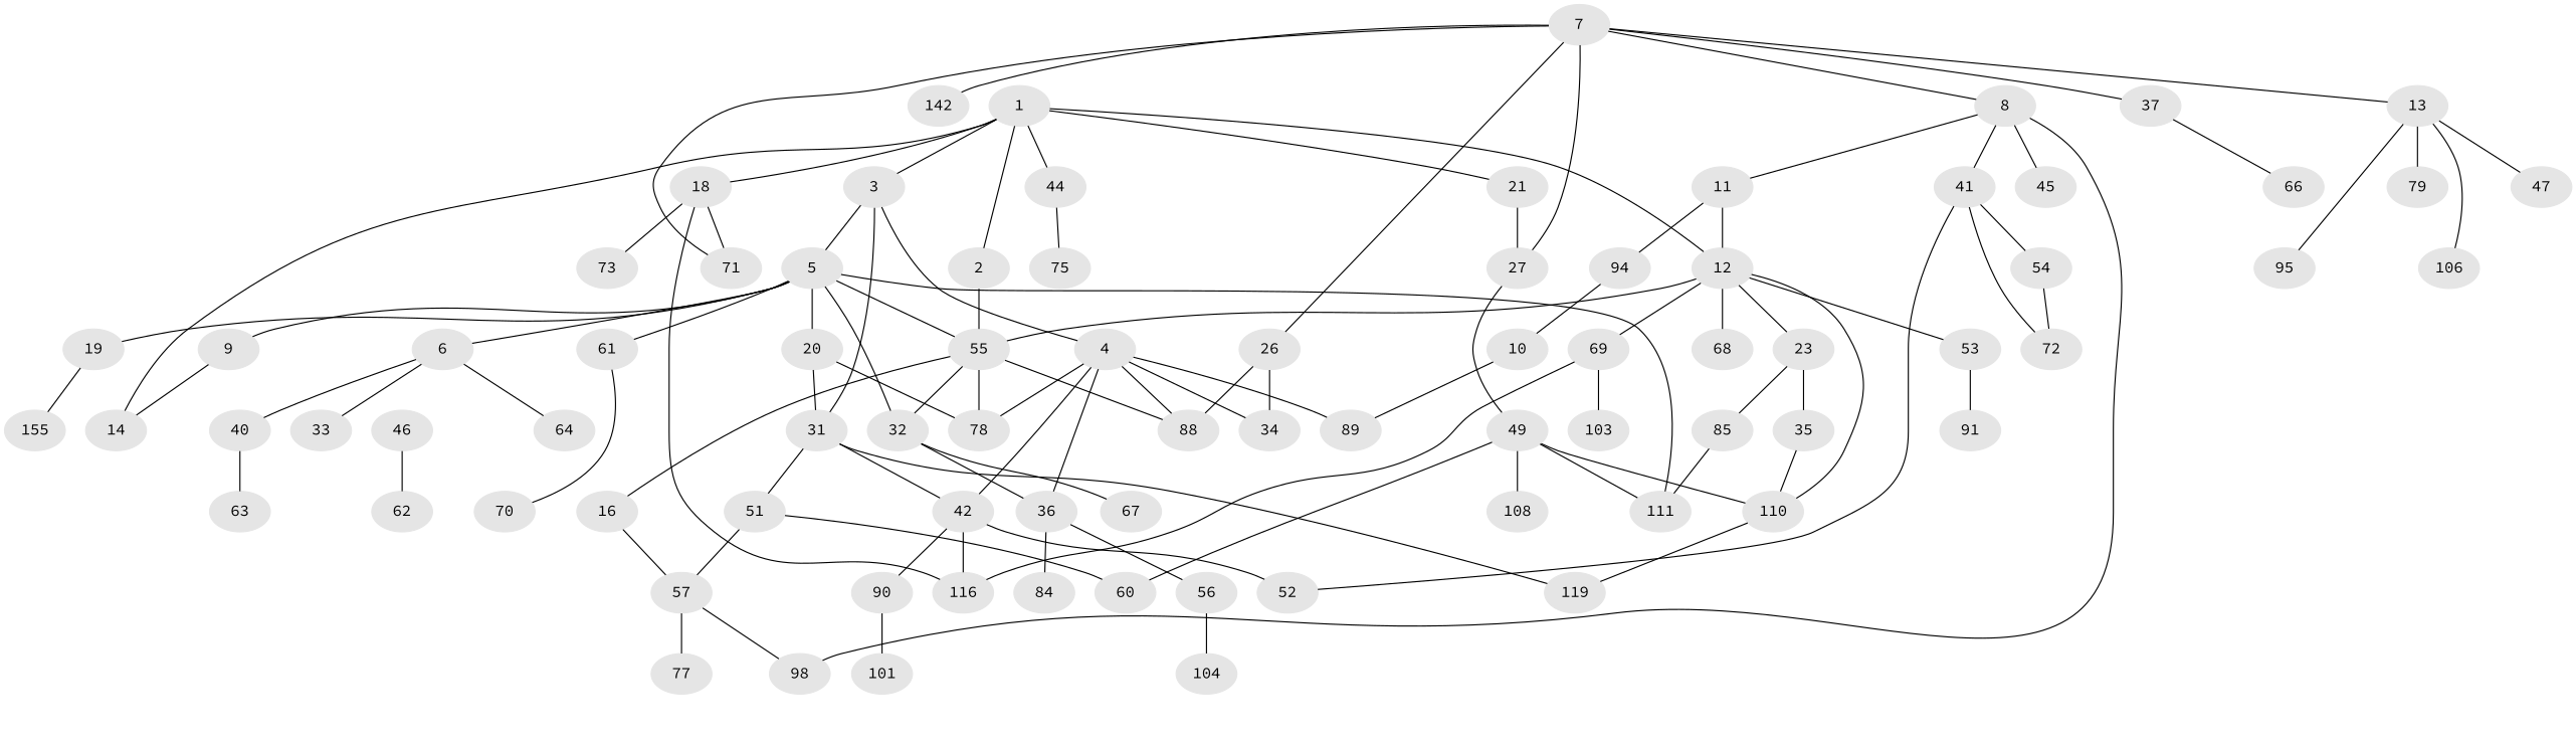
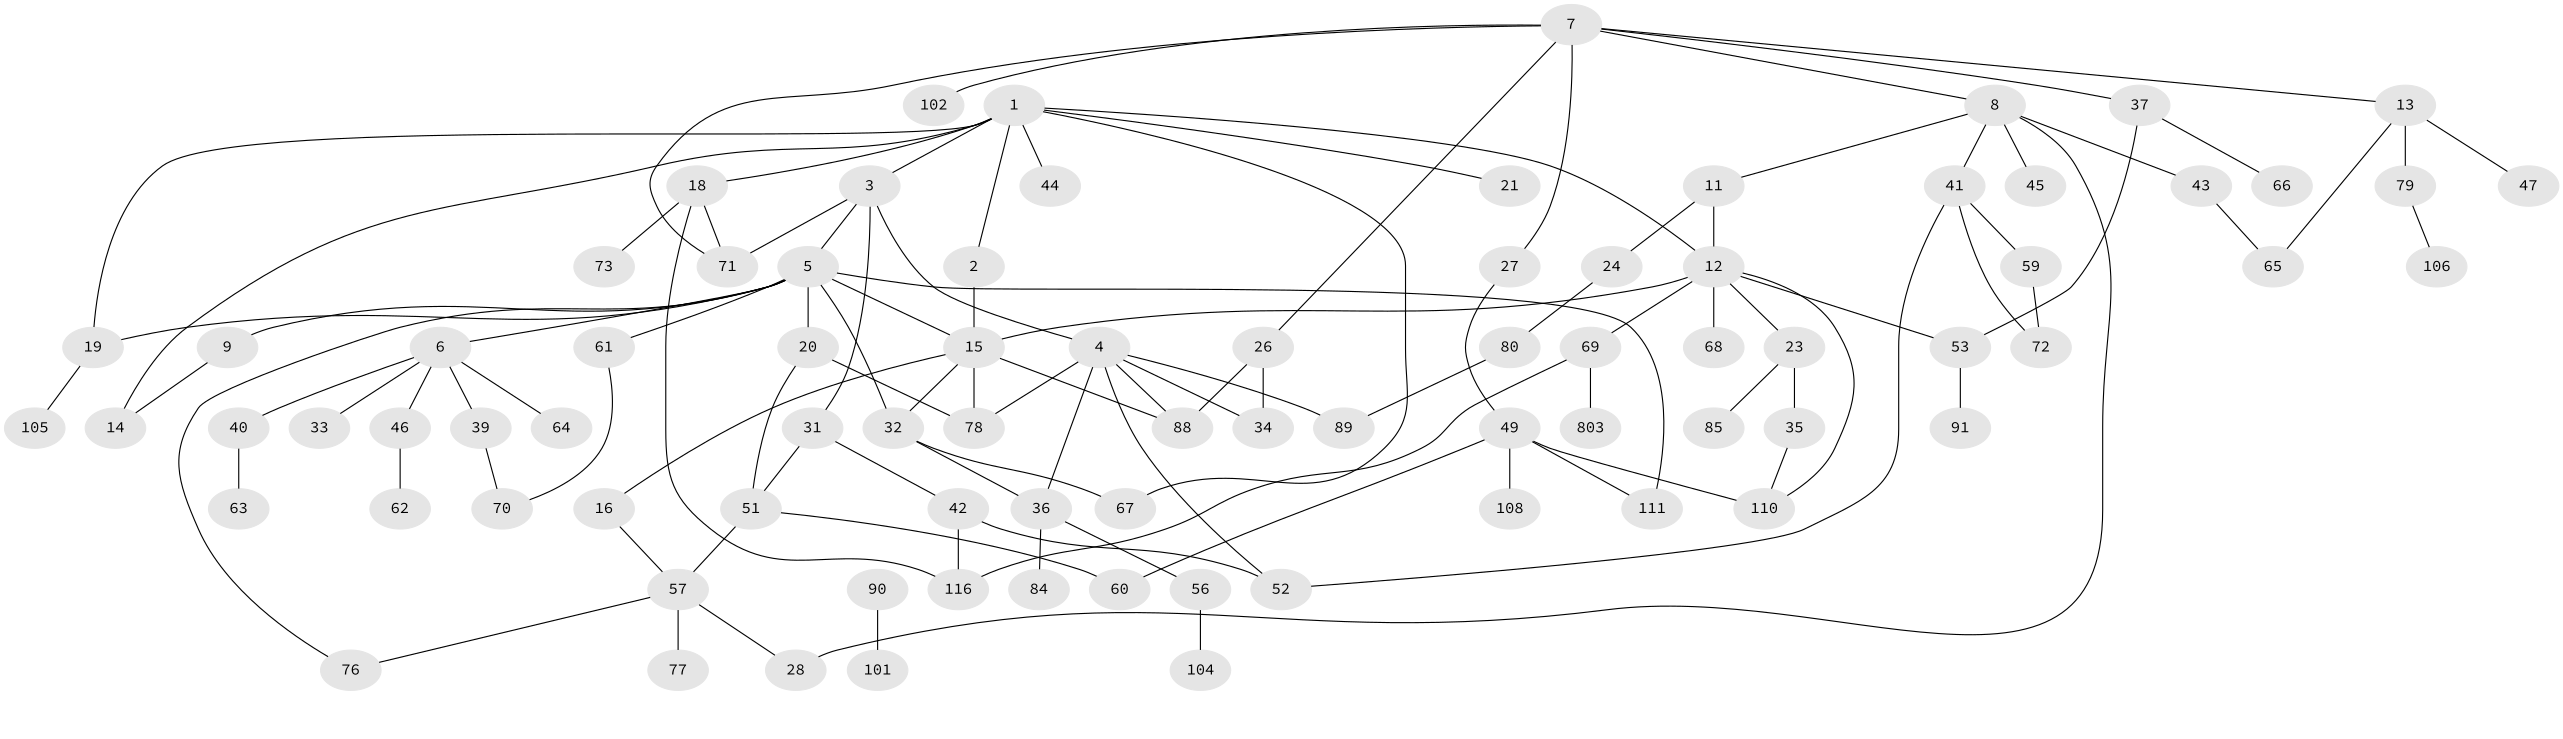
  graph {
    fontname="Source Code Pro"
    node [color=gray90 fontname="Source Code Pro" style=filled]
    edge [fontname="Source Code Pro"]
    1 [super="+38"]
    2
    3 [super="+48"]
    12 [super="+29"]
    14
    18
    19 [super="+114"]
    21 [super="+96"]
    44 [super="+86"]
    67
-   15 [super="+97" label=55]
+   15 [super="+97"]
    4 [super="+17"]
    5 [super="+25"]
    31 [super="+54"]
    71 [super="+113"]
    23 [super="+81"]
    53 [super="+100"]
    68
    69 [super="+95"]
    110 [super="+118"]
    n21 [label=73]
    116 [super="+117"]
-   105 [label=155]
+   105
    27 [super="+28"]
-   75
    78
    88 [super="+115"]
    32 [super="+55"]
    16
    34 [super="+99"]
    36 [super="+50"]
    42 [super="+83"]
    89
    6 [super="+30"]
    9
    20
    61 [super="+73"]
+   76
    111 [super="+112"]
    7 [super="+10"]
    8 [super="+22"]
    13 [super="+120"]
    26
    37
-   102 [label=142]
+   102
    51
-   119 [super="+121"]
    56
    84
    52
    90
    33
+   39
    40
    46
    64
    70
    63
    62
    11
    41 [super="+91"]
+   43
    45
-   98
+   98 [label=28]
    47
-   65 [label=95]
+   65
    n67 [label=79]
    106
    49 [super="+107"]
    66
-   24 [label=94]
+   24
    72 [super="+79"]
-   59 [label=54]
-   80 [super="+82" label=10]
+   59
+   80 [super="+82"]
    35
    85
    n77 [label=91]
-   103
+   103 [label=803]
    57 [super="+58"]
    77 [super="+109"]
    60
    108
    104
    101
    1 -- 2
    1 -- 3
    1 -- 12
    1 -- 14
    1 -- 18
+   1 -- 19
    1 -- 21
    1 -- 44
+   1 -- 67
    2 -- 15
    3 -- 4
    3 -- 5
    3 -- 31
+   3 -- 71
    12 -- 15
    12 -- 23
    12 -- 53
    12 -- 68
    12 -- 69
    12 -- 110
    18 -- 71
    18 -- n21
    18 -- 116
    19 -- 105
-   21 -- 27
-   44 -- 75
    15 -- 78
    15 -- 88
    15 -- 32
    15 -- 16
    4 -- 78
    4 -- 88
    4 -- 34
    4 -- 36
-   4 -- 42
+   4 -- 52
    4 -- 89
    5 -- 19
    5 -- 15
    5 -- 32
    5 -- 6
    5 -- 9
    5 -- 20
    5 -- 61
+   5 -- 76
    5 -- 111
    31 -- 42
    31 -- 51
-   31 -- 119
    23 -- 35
    23 -- 85
    53 -- n77
    69 -- 116
    69 -- 103
-   110 -- 119
    27 -- 49
    32 -- 67
    32 -- 36
    16 -- 57
    36 -- 56
    36 -- 84
    42 -- 116
    42 -- 52
-   42 -- 90
    6 -- 33
+   6 -- 39
    6 -- 40
+   6 -- 46
    6 -- 64
    9 -- 14
    20 -- 78
-   20 -- 31
+   20 -- 51
    61 -- 70
    7 -- 71
    7 -- 27
    7 -- 8
    7 -- 13
    7 -- 26
    7 -- 37
    7 -- 102
    8 -- 11
    8 -- 41
+   8 -- 43
    8 -- 45
    8 -- 98
    13 -- 47
    13 -- 65
    13 -- n67
-   13 -- 106
+   n67 -- 106
    26 -- 88
    26 -- 34
+   37 -- 53
    37 -- 66
    51 -- 57
    51 -- 60
    56 -- 104
    90 -- 101
+   39 -- 70
    40 -- 63
    46 -- 62
    11 -- 12
    11 -- 24
    41 -- 52
    41 -- 72
    41 -- 59
+   43 -- 65
    49 -- 110
    49 -- 111
    49 -- 60
    49 -- 108
    24 -- 80
    59 -- 72
    80 -- 89
    35 -- 110
-   85 -- 111
+   57 -- 76
    57 -- 98
    57 -- 77
  }
